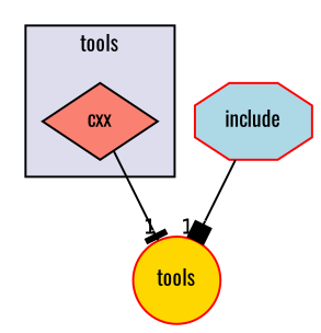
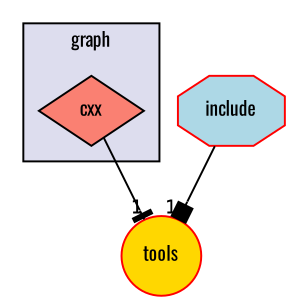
  digraph {
    compound=true
    fontname=Oswald
    node [fontname=Oswald fontsize=10 style=filled color=red]
    edge [fontname=Oswald headlabel=1 labeldistance=1.5 labelfontname=Helvetica labelfontsize=10]
    n1 [fillcolor=salmon label=cxx pencolor=black shape=diamond color=""]
    n2 [fillcolor=gold label=tools shape=circle]
    n3 [fillcolor=lightblue label=include shape=octagon]
    subgraph cluster_1 {
      bgcolor="#ddddee"
      fontsize=10
-     label=tools
+     label="graph"
      pencolor=black
      n1
    }
    n1 -> n2 [arrowhead=tee]
    n3 -> n2 [arrowhead=box]
  }
